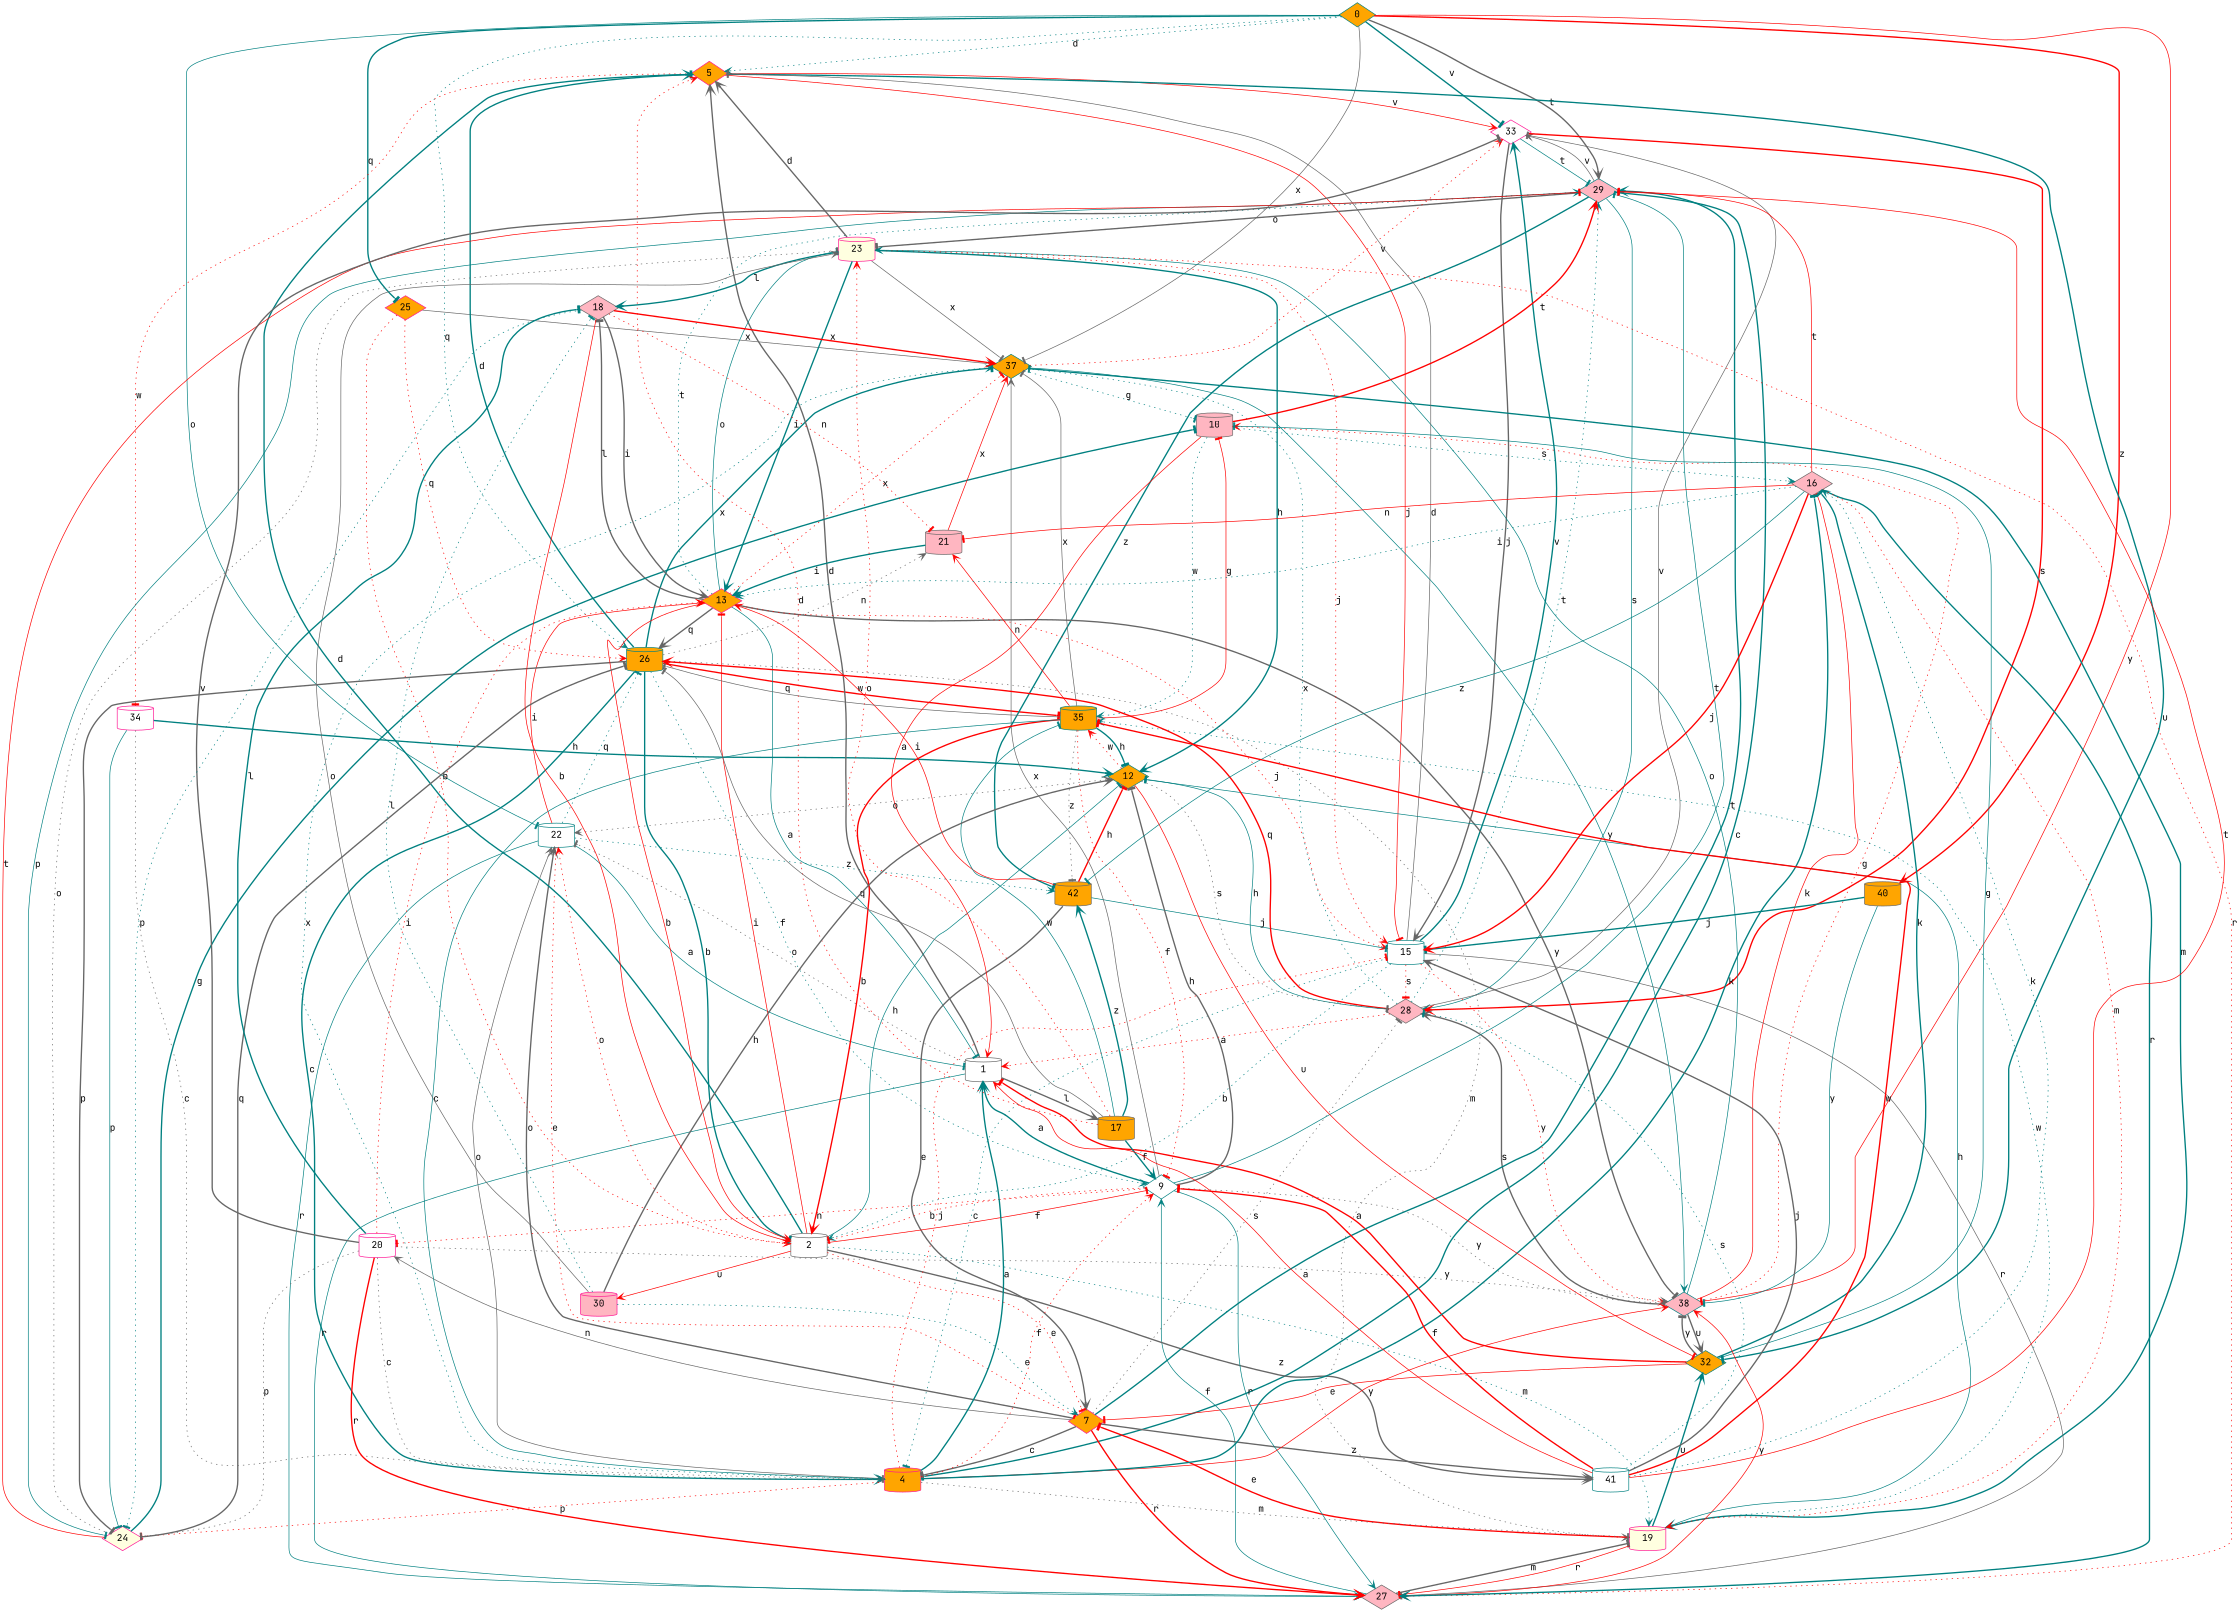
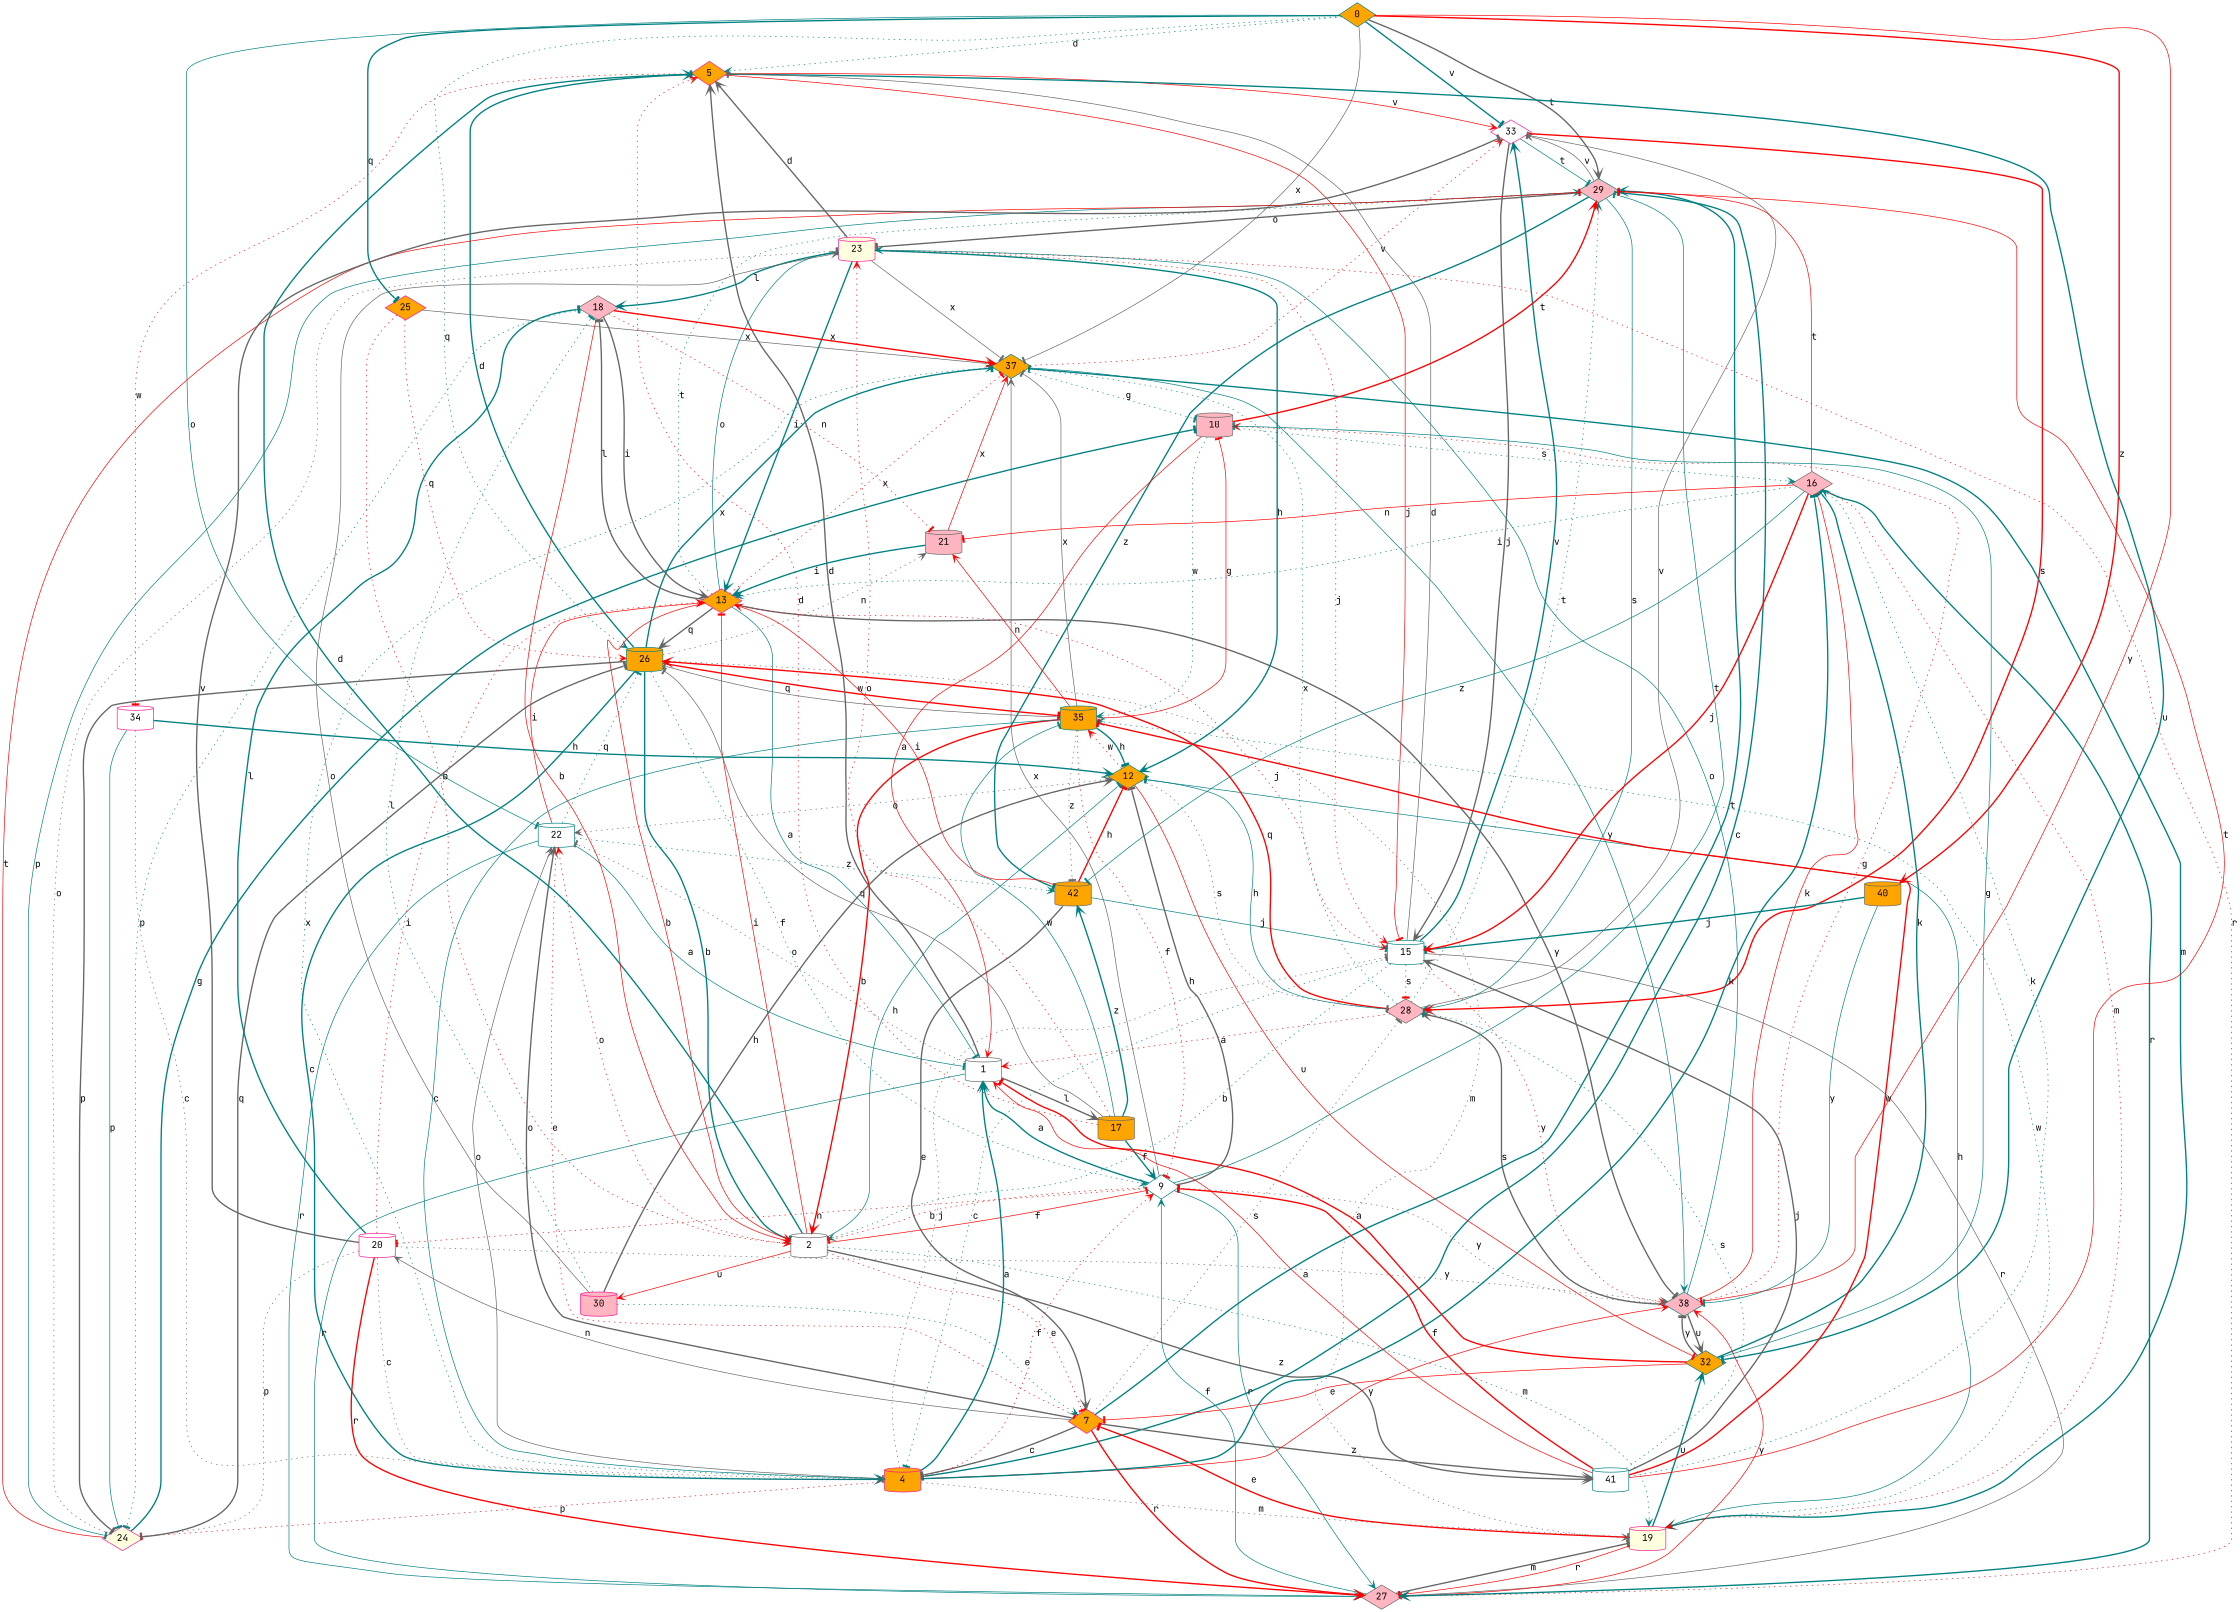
  strict digraph {
    fontname="JetBrains Mono"
    node [color=teal fillcolor=orange fontname="JetBrains Mono" shape=cylinder style=filled]
    edge [arrowhead=vee color=teal fontname="JetBrains Mono" style=bold]
    0 [shape=diamond]
    5 [color=deeppink shape=diamond]
    22 [fillcolor=white]
    25 [color=deeppink shape=diamond]
    26
    29 [fillcolor=lightpink shape=diamond]
    33 [color=deeppink fillcolor=white shape=diamond]
    37 [shape=diamond]
    38 [fillcolor=lightpink shape=diamond]
    40 [color=gray40]
    15 [fillcolor=white]
    32 [shape=diamond]
    34 [color=deeppink fillcolor=white]
    1 [color=gray40 fillcolor=white]
    27 [color=gray40 fillcolor=lightpink shape=diamond]
    7 [color=deeppink shape=diamond]
    13 [color=deeppink shape=diamond]
    42 [color=gray40]
    2 [color=gray40 fillcolor=white]
    19 [color=deeppink fillcolor=lightyellow]
    9 [fillcolor=white shape=diamond]
    4 [color=deeppink]
    24 [color=deeppink fillcolor=lightyellow shape=diamond]
    35
    21 [color=gray40 fillcolor=lightpink]
    28 [color=gray40 fillcolor=lightpink shape=diamond]
    23 [color=deeppink fillcolor=lightyellow]
    10 [color=gray40 fillcolor=lightpink]
    16 [color=gray40 fillcolor=lightpink shape=diamond]
    17 [color=gray40]
    12 [shape=diamond]
    30 [color=deeppink fillcolor=lightpink]
    41 [fillcolor=white]
    20 [color=deeppink fillcolor=white]
    18 [color=gray40 fillcolor=lightpink shape=diamond]
    0 -> 5 [label=d style=dotted]
    0 -> 22 [arrowhead=tee label=o style=solid]
    0 -> 25 [arrowhead=tee label=q]
    0 -> 26 [label=q style=dotted]
    0 -> 29 [color=gray40 label=t]
    0 -> 33 [arrowhead=tee label=v]
    0 -> 37 [arrowhead=tee color=gray40 label=x style=solid]
    0 -> 38 [arrowhead=tee color=red label=y style=solid]
    0 -> 40 [color=red label=z]
    5 -> 33 [color=red label=v style=solid]
    5 -> 15 [arrowhead=tee color=red label=j style=solid]
    5 -> 32 [arrowhead=tee label=u]
    5 -> 34 [arrowhead=tee color=red label=w style=dotted]
    22 -> 26 [arrowhead=tee label=q style=dotted]
    22 -> 1 [arrowhead=tee label=a style=solid]
    22 -> 27 [label=r style=solid]
    22 -> 7 [arrowhead=tee color=red label=e style=dotted]
    22 -> 13 [color=red label=i style=solid]
    22 -> 42 [label=z style=dotted]
    25 -> 26 [color=red label=q style=dotted]
    25 -> 37 [color=gray40 label=x style=solid]
    25 -> 2 [color=red label=b style=dotted]
    26 -> 5 [label=d]
    26 -> 37 [arrowhead=tee label=x]
    26 -> 2 [arrowhead=tee label=b]
    26 -> 19 [color=gray40 label=m style=dotted]
    26 -> 9 [label=f style=dotted]
    26 -> 4 [label=c]
    26 -> 24 [arrowhead=tee color=gray40 label=p]
    26 -> 35 [arrowhead=tee color=red label=w]
    26 -> 21 [color=gray40 label=n style=dotted]
    29 -> 33 [color=gray40 label=v style=solid]
    29 -> 42 [arrowhead=tee label=z]
    29 -> 4 [arrowhead=tee label=c]
    29 -> 24 [arrowhead=tee label=p style=solid]
    29 -> 28 [label=s style=solid]
    29 -> 23 [arrowhead=tee color=gray40 label=o]
    33 -> 29 [arrowhead=tee label=t style=solid]
    33 -> 15 [color=gray40 label=j]
    33 -> 28 [color=red label=s]
    37 -> 33 [color=red label=v style=dotted]
    37 -> 38 [label=y style=solid]
    37 -> 19 [label=m]
    37 -> 10 [arrowhead=tee label=g style=dotted]
    38 -> 32 [color=gray40 label=u]
    38 -> 28 [color=gray40 label=s]
    38 -> 23 [label=o style=solid]
    38 -> 10 [color=red label=g style=dotted]
    38 -> 16 [arrowhead=tee color=red label=k style=solid]
    40 -> 38 [arrowhead=tee label=y style=solid]
    40 -> 15 [arrowhead=tee label=j]
    15 -> 5 [arrowhead=tee color=gray40 label=d style=solid]
    15 -> 33 [label=v]
    15 -> 38 [color=red label=y style=dotted]
    15 -> 27 [arrowhead=tee color=gray40 label=r style=solid]
    15 -> 2 [label=b style=dotted]
    15 -> 4 [arrowhead=tee label=c style=dotted]
    15 -> 28 [arrowhead=tee color=red label=s style=dotted]
    32 -> 38 [arrowhead=tee color=gray40 label=y]
    32 -> 1 [arrowhead=tee color=red label=a]
    32 -> 7 [arrowhead=tee color=red label=e style=solid]
    32 -> 10 [arrowhead=tee label=g style=solid]
    32 -> 16 [arrowhead=tee label=k]
    34 -> 4 [color=gray40 label=c style=dotted]
    34 -> 24 [arrowhead=tee label=p style=solid]
    34 -> 12 [label=h]
    1 -> 5 [color=gray40 label=d]
    1 -> 22 [arrowhead=tee color=gray40 label=o style=dotted]
    1 -> 27 [label=r style=solid]
    1 -> 17 [color=gray40 label=l]
    27 -> 38 [color=red label=y style=solid]
    27 -> 19 [arrowhead=tee color=gray40 label=m]
    27 -> 9 [label=f style=solid]
    7 -> 22 [color=gray40 label=o]
    7 -> 29 [label=t]
    7 -> 27 [color=red label=r]
    7 -> 4 [arrowhead=tee color=gray40 label=c]
    7 -> 28 [arrowhead=tee color=gray40 label=s style=dotted]
    7 -> 41 [color=gray40 label=z]
    7 -> 20 [color=gray40 label=n style=solid]
    13 -> 26 [color=gray40 label=q]
    13 -> 29 [label=t style=dotted]
    13 -> 37 [arrowhead=tee color=red label=x style=dotted]
    13 -> 38 [arrowhead=tee color=gray40 label=y]
    13 -> 15 [color=red label=j style=dotted]
    13 -> 1 [arrowhead=tee label=a style=solid]
    13 -> 2 [color=red label=b style=solid]
    13 -> 23 [arrowhead=tee label=o style=solid]
    13 -> 18 [arrowhead=tee color=gray40 label=l]
    42 -> 15 [arrowhead=tee label=j style=solid]
    42 -> 7 [color=gray40 label=e]
    42 -> 13 [color=red label=i style=solid]
    42 -> 12 [arrowhead=tee color=red label=h]
    2 -> 5 [arrowhead=tee label=d]
    2 -> 22 [color=red label=o style=dotted]
    2 -> 7 [arrowhead=tee color=red label=e style=dotted]
    2 -> 13 [arrowhead=tee color=red label=i style=solid]
    2 -> 19 [label=m style=dotted]
    2 -> 9 [arrowhead=tee color=red label=f style=solid]
    2 -> 12 [arrowhead=tee label=h style=solid]
    2 -> 30 [color=red label=u style=solid]
    2 -> 41 [color=gray40 label=z]
    19 -> 32 [label=u]
    19 -> 27 [arrowhead=tee color=red label=r style=solid]
    19 -> 7 [arrowhead=tee color=red label=e]
    19 -> 35 [label=w style=dotted]
    19 -> 12 [arrowhead=tee label=h style=solid]
    9 -> 29 [arrowhead=tee label=t style=solid]
    9 -> 37 [color=gray40 label=x style=solid]
    9 -> 38 [arrowhead=tee color=gray40 label=y style=dotted]
    9 -> 1 [label=a]
    9 -> 27 [label=r style=solid]
    9 -> 2 [arrowhead=tee color=red label=b style=dotted]
    9 -> 12 [arrowhead=tee color=gray40 label=h]
    9 -> 20 [arrowhead=tee color=red label=n style=dotted]
    4 -> 22 [color=gray40 label=o style=solid]
    4 -> 37 [label=x style=dotted]
    4 -> 38 [color=red label=y style=solid]
-   4 -> 15 [arrowhead=tee color=red label=j style=dotted]
+   4 -> 15 [arrowhead=tee color=gray40 label=j style=dotted]
    4 -> 1 [label=a]
    4 -> 19 [arrowhead=tee color=gray40 label=m style=dotted]
    4 -> 9 [color=red label=f style=dotted]
    4 -> 24 [arrowhead=tee color=red label=p style=dotted]
    4 -> 16 [arrowhead=tee label=k]
    24 -> 26 [arrowhead=tee color=gray40 label=q]
    24 -> 29 [arrowhead=tee color=red label=t style=solid]
    24 -> 23 [arrowhead=tee color=gray40 label=o style=dotted]
    24 -> 10 [arrowhead=tee label=g]
    35 -> 26 [arrowhead=tee color=gray40 label=q style=solid]
    35 -> 37 [arrowhead=tee color=gray40 label=x style=solid]
    35 -> 42 [arrowhead=tee color=gray40 label=z style=dotted]
    35 -> 2 [color=red label=b]
    35 -> 9 [arrowhead=tee color=red label=f style=dotted]
    35 -> 4 [label=c style=solid]
    35 -> 21 [color=red label=n style=solid]
    35 -> 10 [arrowhead=tee color=red label=g style=solid]
    35 -> 12 [arrowhead=tee label=h]
    21 -> 37 [color=red label=x style=solid]
    21 -> 13 [label=i]
    28 -> 26 [color=red label=q]
    28 -> 29 [label=t style=dotted]
    28 -> 33 [arrowhead=tee color=gray40 label=v style=solid]
    28 -> 37 [arrowhead=tee label=x style=dotted]
    28 -> 1 [color=red label=a style=dotted]
    28 -> 12 [arrowhead=tee label=h style=solid]
    23 -> 5 [color=gray40 label=d]
    23 -> 37 [arrowhead=tee color=gray40 label=x style=solid]
    23 -> 15 [color=red label=j style=dotted]
    23 -> 27 [color=red label=r style=dotted]
    23 -> 13 [label=i]
    23 -> 12 [label=h]
    23 -> 18 [label=l]
    10 -> 29 [color=red label=t]
    10 -> 1 [color=red label=a style=solid]
    10 -> 35 [label=w style=dotted]
    10 -> 16 [label=s style=dotted]
    16 -> 29 [arrowhead=tee color=red label=t style=solid]
    16 -> 15 [color=red label=j]
    16 -> 27 [label=r]
    16 -> 13 [label=i style=dotted]
    16 -> 42 [arrowhead=tee label=z style=solid]
    16 -> 19 [color=red label=m style=dotted]
    16 -> 21 [arrowhead=tee color=red label=n style=solid]
    17 -> 5 [color=red label=d style=dotted]
    17 -> 26 [arrowhead=tee color=gray40 label=q style=solid]
    17 -> 42 [label=z]
    17 -> 9 [label=f]
    17 -> 35 [arrowhead=tee label=w style=solid]
    17 -> 23 [color=red label=o style=dotted]
    12 -> 22 [color=gray40 label=o style=dotted]
    12 -> 32 [arrowhead=tee color=red label=u style=solid]
    12 -> 35 [color=red label=w style=dotted]
    12 -> 28 [arrowhead=tee color=gray40 label=s style=dotted]
    30 -> 7 [label=e style=dotted]
    30 -> 23 [color=gray40 label=o style=solid]
    30 -> 12 [color=gray40 label=h]
    30 -> 18 [arrowhead=tee label=l style=dotted]
    41 -> 29 [arrowhead=tee color=red label=t style=solid]
    41 -> 15 [color=gray40 label=j]
    41 -> 1 [color=red label=a style=solid]
    41 -> 9 [arrowhead=tee color=red label=f]
    41 -> 35 [arrowhead=tee color=red label=w]
    41 -> 28 [arrowhead=tee label=s style=dotted]
    41 -> 16 [label=k style=dotted]
    20 -> 33 [arrowhead=tee color=gray40 label=v]
    20 -> 38 [color=gray40 label=y style=dotted]
    20 -> 27 [color=red label=r]
    20 -> 13 [color=red label=i style=dotted]
    20 -> 4 [arrowhead=tee color=gray40 label=c style=dotted]
    20 -> 24 [arrowhead=tee color=gray40 label=p style=dotted]
    20 -> 18 [arrowhead=tee label=l]
    18 -> 37 [color=red label=x]
    18 -> 13 [color=gray40 label=i]
    18 -> 2 [color=red label=b style=solid]
    18 -> 24 [arrowhead=tee label=p style=dotted]
    18 -> 21 [arrowhead=tee color=red label=n style=dotted]
  }
